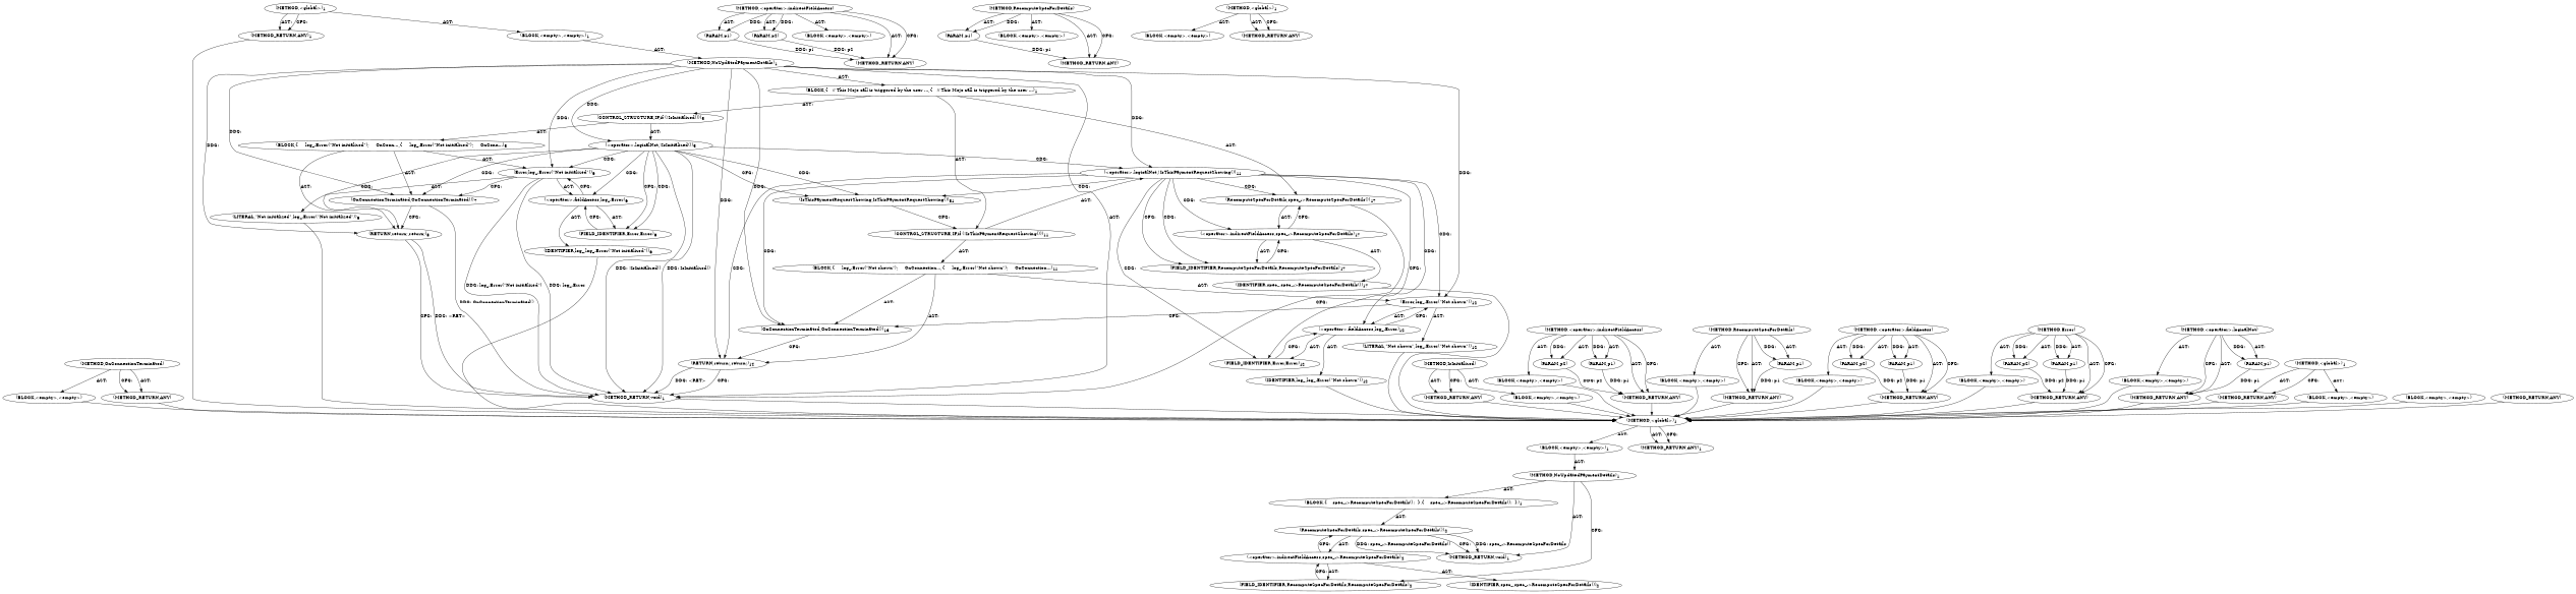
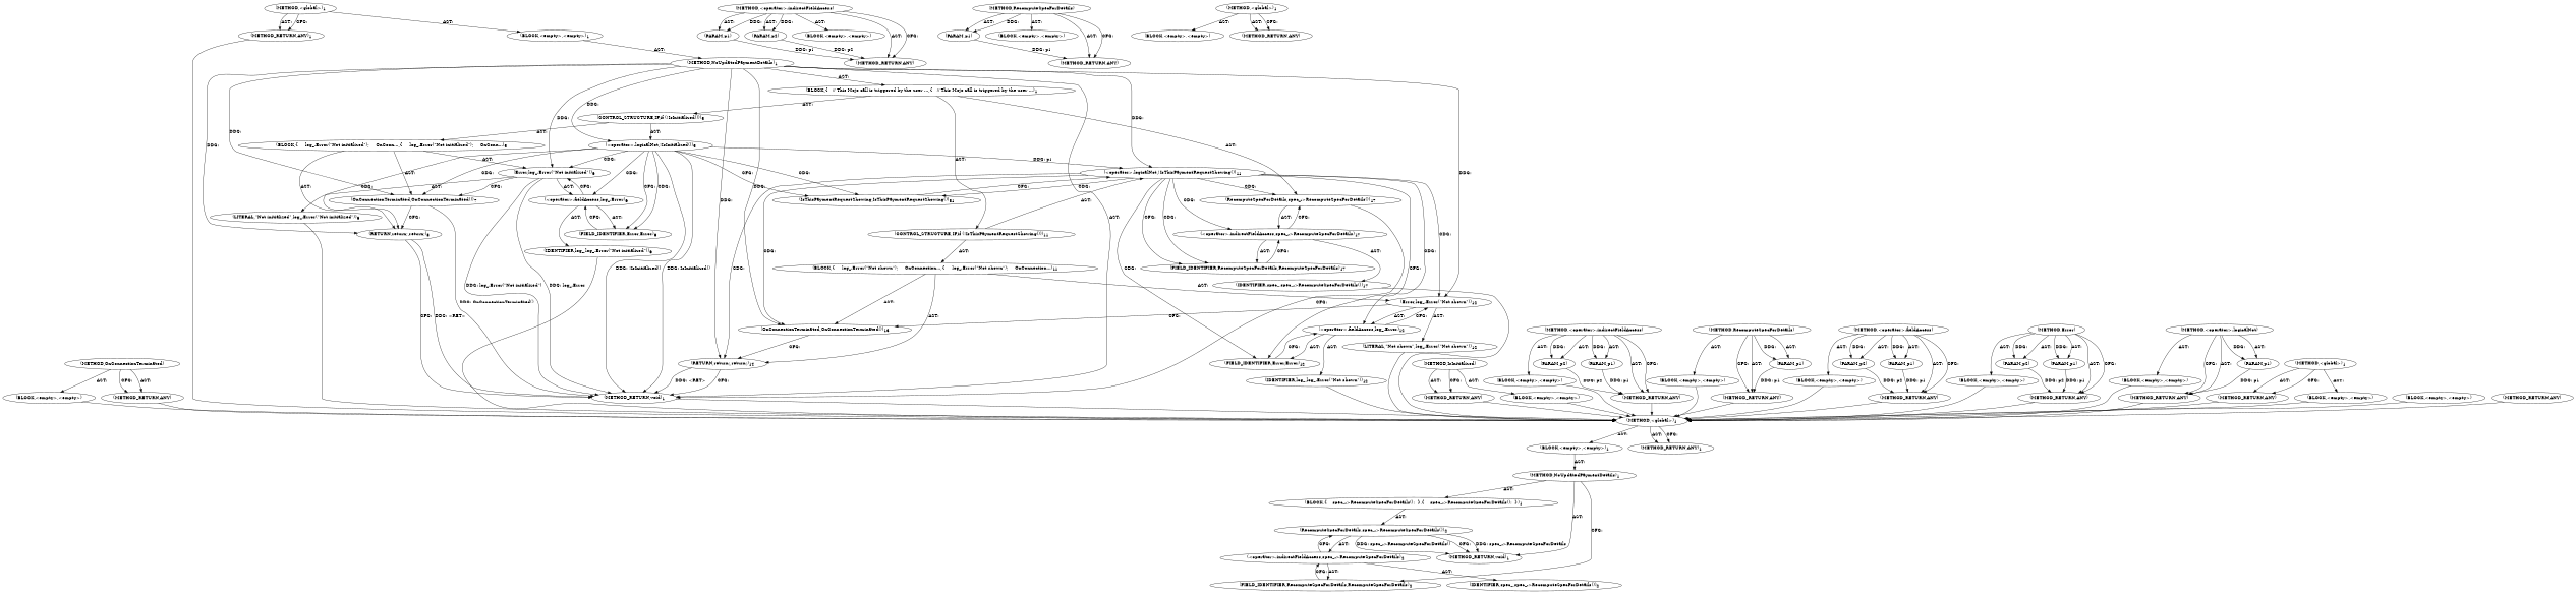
  digraph {
    n1 [label=<(METHOD,&lt;global&gt;)<SUB>1</SUB>>]
    n2 [label=<(BLOCK,&lt;empty&gt;,&lt;empty&gt;)<SUB>1</SUB>>]
    n3 [label=<(METHOD_RETURN,ANY)<SUB>1</SUB>>]
    n4 [label=<(METHOD,NoUpdatedPaymentDetails)<SUB>1</SUB>>]
    n5 [label=<(BLOCK,{    spec_-&gt;RecomputeSpecForDetails();  },{    spec_-&gt;RecomputeSpecForDetails();  })<SUB>1</SUB>>]
    n6 [label=<(FIELD_IDENTIFIER,RecomputeSpecForDetails,RecomputeSpecForDetails)<SUB>2</SUB>>]
    n7 [label=<(METHOD_RETURN,void)<SUB>1</SUB>>]
    n8 [label=<(RecomputeSpecForDetails,spec_-&gt;RecomputeSpecForDetails())<SUB>2</SUB>>]
    n9 [label=<(&lt;operator&gt;.indirectFieldAccess,spec_-&gt;RecomputeSpecForDetails)<SUB>2</SUB>>]
    n10 [label=<(IDENTIFIER,spec_,spec_-&gt;RecomputeSpecForDetails())<SUB>2</SUB>>]
    n11 [label=<(METHOD,&lt;operator&gt;.indirectFieldAccess)>]
    n12 [label=<(PARAM,p1)>]
    n13 [label=<(PARAM,p2)>]
    n14 [label=<(BLOCK,&lt;empty&gt;,&lt;empty&gt;)>]
    n15 [label=<(METHOD_RETURN,ANY)>]
    n16 [label=<(METHOD,RecomputeSpecForDetails)>]
    n17 [label=<(PARAM,p1)>]
    n18 [label=<(BLOCK,&lt;empty&gt;,&lt;empty&gt;)>]
    n19 [label=<(METHOD_RETURN,ANY)>]
    n20 [label=<(METHOD,&lt;global&gt;)<SUB>1</SUB>>]
    n21 [label=<(BLOCK,&lt;empty&gt;,&lt;empty&gt;)>]
    n22 [label=<(METHOD_RETURN,ANY)>]
    n23 [label=<(METHOD,OnConnectionTerminated)>]
    n24 [label=<(BLOCK,&lt;empty&gt;,&lt;empty&gt;)>]
    n25 [label=<(METHOD_RETURN,ANY)>]
    n26 [label=<(METHOD,&lt;global&gt;)<SUB>1</SUB>>]
    n27 [label=<(BLOCK,&lt;empty&gt;,&lt;empty&gt;)<SUB>1</SUB>>]
    n28 [label=<(METHOD_RETURN,ANY)<SUB>1</SUB>>]
    n29 [label=<(METHOD,NoUpdatedPaymentDetails)<SUB>1</SUB>>]
    n30 [label=<(BLOCK,{   // This Mojo call is triggered by the user ...,{   // This Mojo call is triggered by the user ...)<SUB>1</SUB>>]
    n31 [label=<(&lt;operator&gt;.logicalNot,!IsInitialized())<SUB>5</SUB>>]
    n32 [label=<(Error,log_.Error(&quot;Not initialized&quot;))<SUB>6</SUB>>]
    n33 [label=<(OnConnectionTerminated,OnConnectionTerminated())<SUB>7</SUB>>]
    n34 [label=<(RETURN,return;,return;)<SUB>8</SUB>>]
    n35 [label=<(&lt;operator&gt;.logicalNot,!IsThisPaymentRequestShowing())<SUB>11</SUB>>]
    n36 [label=<(Error,log_.Error(&quot;Not shown&quot;))<SUB>12</SUB>>]
    n37 [label=<(OnConnectionTerminated,OnConnectionTerminated())<SUB>13</SUB>>]
    n38 [label=<(RETURN,return;,return;)<SUB>14</SUB>>]
    n39 [label=<(METHOD_RETURN,void)<SUB>1</SUB>>]
    n40 [label=<(CONTROL_STRUCTURE,IF,if (!IsInitialized()))<SUB>5</SUB>>]
    n41 [label=<(CONTROL_STRUCTURE,IF,if (!IsThisPaymentRequestShowing()))<SUB>11</SUB>>]
    n42 [label=<(RecomputeSpecForDetails,spec_-&gt;RecomputeSpecForDetails())<SUB>17</SUB>>]
    n43 [label=<(&lt;operator&gt;.fieldAccess,log_.Error)<SUB>6</SUB>>]
    n44 [label=<(FIELD_IDENTIFIER,Error,Error)<SUB>6</SUB>>]
    n45 [label=<(IsThisPaymentRequestShowing,IsThisPaymentRequestShowing())<SUB>81</SUB>>]
    n46 [label=<(LITERAL,&quot;Not initialized&quot;,log_.Error(&quot;Not initialized&quot;))<SUB>6</SUB>>]
    n47 [label=<(&lt;operator&gt;.fieldAccess,log_.Error)<SUB>12</SUB>>]
    n48 [label=<(FIELD_IDENTIFIER,Error,Error)<SUB>12</SUB>>]
    n49 [label=<(&lt;operator&gt;.indirectFieldAccess,spec_-&gt;RecomputeSpecForDetails)<SUB>17</SUB>>]
    n50 [label=<(FIELD_IDENTIFIER,RecomputeSpecForDetails,RecomputeSpecForDetails)<SUB>17</SUB>>]
    n51 [label=<(LITERAL,&quot;Not shown&quot;,log_.Error(&quot;Not shown&quot;))<SUB>12</SUB>>]
    n52 [label=<(BLOCK,{     log_.Error(&quot;Not initialized&quot;);     OnConn...,{     log_.Error(&quot;Not initialized&quot;);     OnConn...)<SUB>5</SUB>>]
    n53 [label=<(BLOCK,{     log_.Error(&quot;Not shown&quot;);     OnConnection...,{     log_.Error(&quot;Not shown&quot;);     OnConnection...)<SUB>11</SUB>>]
    n54 [label=<(IDENTIFIER,log_,log_.Error(&quot;Not initialized&quot;))<SUB>6</SUB>>]
    n55 [label=<(IDENTIFIER,log_,log_.Error(&quot;Not shown&quot;))<SUB>12</SUB>>]
    n56 [label=<(IDENTIFIER,spec_,spec_-&gt;RecomputeSpecForDetails())<SUB>17</SUB>>]
    n57 [label=<(METHOD,IsInitialized)>]
    n58 [label=<(BLOCK,&lt;empty&gt;,&lt;empty&gt;)>]
    n59 [label=<(METHOD_RETURN,ANY)>]
    n60 [label=<(METHOD,&lt;operator&gt;.indirectFieldAccess)>]
    n61 [label=<(PARAM,p1)>]
    n62 [label=<(PARAM,p2)>]
    n63 [label=<(BLOCK,&lt;empty&gt;,&lt;empty&gt;)>]
    n64 [label=<(METHOD_RETURN,ANY)>]
    n65 [label=<(METHOD,RecomputeSpecForDetails)>]
    n66 [label=<(PARAM,p1)>]
    n67 [label=<(BLOCK,&lt;empty&gt;,&lt;empty&gt;)>]
    n68 [label=<(METHOD_RETURN,ANY)>]
    n69 [label=<(METHOD,&lt;operator&gt;.fieldAccess)>]
    n70 [label=<(PARAM,p1)>]
    n71 [label=<(PARAM,p2)>]
    n72 [label=<(BLOCK,&lt;empty&gt;,&lt;empty&gt;)>]
    n73 [label=<(METHOD_RETURN,ANY)>]
    n74 [label=<(METHOD,Error)>]
    n75 [label=<(PARAM,p1)>]
    n76 [label=<(PARAM,p2)>]
    n77 [label=<(BLOCK,&lt;empty&gt;,&lt;empty&gt;)>]
    n78 [label=<(METHOD_RETURN,ANY)>]
    n79 [label=<(METHOD,&lt;operator&gt;.logicalNot)>]
    n80 [label=<(PARAM,p1)>]
    n81 [label=<(BLOCK,&lt;empty&gt;,&lt;empty&gt;)>]
    n82 [label=<(METHOD_RETURN,ANY)>]
    n83 [label=<(METHOD,&lt;global&gt;)<SUB>1</SUB>>]
    n84 [label=<(BLOCK,&lt;empty&gt;,&lt;empty&gt;)>]
    n85 [label=<(METHOD_RETURN,ANY)>]
    n86 [label=<(BLOCK,&lt;empty&gt;,&lt;empty&gt;)>]
    n87 [label=<(METHOD_RETURN,ANY)>]
    n1 -> n2 [label="AST: "]
    n1 -> n3 [label="AST: "]
    n1 -> n3 [label="CFG: "]
    n2 -> n4 [label="AST: "]
    n4 -> n5 [label="AST: "]
    n4 -> n6 [label="CFG: "]
    n4 -> n7 [label="AST: "]
    n5 -> n8 [label="AST: "]
    n6 -> n9 [label="CFG: "]
    n8 -> n7 [label="CFG: "]
    n8 -> n7 [label="DDG: spec_-&gt;RecomputeSpecForDetails"]
    n8 -> n7 [label="DDG: spec_-&gt;RecomputeSpecForDetails()"]
    n8 -> n9 [label="AST: "]
    n9 -> n6 [label="AST: "]
    n9 -> n8 [label="CFG: "]
    n9 -> n10 [label="AST: "]
    n11 -> n12 [label="AST: "]
    n11 -> n12 [label="DDG: "]
    n11 -> n13 [label="AST: "]
    n11 -> n13 [label="DDG: "]
    n11 -> n14 [label="AST: "]
    n11 -> n15 [label="AST: "]
    n11 -> n15 [label="CFG: "]
    n12 -> n15 [label="DDG: p1"]
    n13 -> n15 [label="DDG: p2"]
    n16 -> n17 [label="AST: "]
    n16 -> n17 [label="DDG: "]
    n16 -> n18 [label="AST: "]
    n16 -> n19 [label="AST: "]
    n16 -> n19 [label="CFG: "]
    n17 -> n19 [label="DDG: p1"]
    n20 -> n21 [label="AST: "]
    n20 -> n22 [label="AST: "]
    n20 -> n22 [label="CFG: "]
    n23 -> n24 [label="AST: "]
    n23 -> n25 [label="AST: "]
    n23 -> n25 [label="CFG: "]
    n24 -> n1
    n25 -> n1
    n26 -> n27 [label="AST: "]
    n26 -> n28 [label="AST: "]
    n26 -> n28 [label="CFG: "]
    n27 -> n29 [label="AST: "]
    n28 -> n1
    n29 -> n30 [label="AST: "]
    n29 -> n31 [label="DDG: "]
    n29 -> n32 [label="DDG: "]
    n29 -> n33 [label="DDG: "]
    n29 -> n34 [label="DDG: "]
    n29 -> n35 [label="DDG: "]
    n29 -> n36 [label="DDG: "]
    n29 -> n37 [label="DDG: "]
    n29 -> n38 [label="DDG: "]
    n29 -> n39 [label="AST: "]
    n30 -> n40 [label="AST: "]
    n30 -> n41 [label="AST: "]
    n30 -> n42 [label="AST: "]
    n31 -> n32 [label="CDG: "]
    n31 -> n33 [label="CDG: "]
    n31 -> n34 [label="CDG: "]
-   n31 -> n35 [label="CDG: "]
+   n31 -> n35 [label="DDG: p1"]
    n31 -> n39 [label="DDG: IsInitialized()"]
    n31 -> n39 [label="DDG: !IsInitialized()"]
    n31 -> n43 [label="CDG: "]
    n31 -> n44 [label="CFG: "]
    n31 -> n44 [label="CDG: "]
    n31 -> n45 [label="CFG: "]
    n31 -> n45 [label="CDG: "]
    n32 -> n33 [label="CFG: "]
    n32 -> n39 [label="DDG: log_.Error"]
    n32 -> n39 [label="DDG: log_.Error(&quot;Not initialized&quot;)"]
    n32 -> n43 [label="AST: "]
    n32 -> n46 [label="AST: "]
    n33 -> n34 [label="CFG: "]
    n33 -> n39 [label="DDG: OnConnectionTerminated()"]
    n34 -> n39 [label="CFG: "]
    n34 -> n39 [label="DDG: &lt;RET&gt;"]
    n35 -> n36 [label="CDG: "]
    n35 -> n37 [label="CDG: "]
    n35 -> n38 [label="CDG: "]
    n35 -> n42 [label="CDG: "]
    n35 -> n45 [label="CDG: "]
    n35 -> n47 [label="CDG: "]
    n35 -> n48 [label="CFG: "]
    n35 -> n48 [label="CDG: "]
    n35 -> n49 [label="CDG: "]
    n35 -> n50 [label="CFG: "]
    n35 -> n50 [label="CDG: "]
    n36 -> n37 [label="CFG: "]
    n36 -> n47 [label="AST: "]
    n36 -> n51 [label="AST: "]
    n37 -> n38 [label="CFG: "]
    n38 -> n39 [label="CFG: "]
    n38 -> n39 [label="DDG: &lt;RET&gt;"]
    n39 -> n1
    n40 -> n31 [label="AST: "]
    n40 -> n52 [label="AST: "]
    n41 -> n35 [label="AST: "]
    n41 -> n53 [label="AST: "]
    n42 -> n39 [label="CFG: "]
    n42 -> n49 [label="AST: "]
    n43 -> n32 [label="CFG: "]
    n43 -> n44 [label="AST: "]
    n43 -> n54 [label="AST: "]
    n44 -> n43 [label="CFG: "]
-   n45 -> n41 [label="CFG: "]
+   n45 -> n35 [label="CFG: "]
    n46 -> n1
    n47 -> n36 [label="CFG: "]
    n47 -> n48 [label="AST: "]
    n47 -> n55 [label="AST: "]
    n48 -> n47 [label="CFG: "]
    n49 -> n42 [label="CFG: "]
    n49 -> n50 [label="AST: "]
    n49 -> n56 [label="AST: "]
    n50 -> n49 [label="CFG: "]
    n51 -> n1
    n52 -> n32 [label="AST: "]
    n52 -> n33 [label="AST: "]
    n52 -> n34 [label="AST: "]
    n53 -> n36 [label="AST: "]
    n53 -> n37 [label="AST: "]
    n53 -> n38 [label="AST: "]
    n54 -> n1
    n55 -> n1
    n56 -> n1
    n57 -> n58 [label="AST: "]
    n57 -> n59 [label="AST: "]
    n57 -> n59 [label="CFG: "]
    n58 -> n1
    n59 -> n1
    n60 -> n61 [label="AST: "]
    n60 -> n61 [label="DDG: "]
    n60 -> n62 [label="AST: "]
    n60 -> n62 [label="DDG: "]
    n60 -> n63 [label="AST: "]
    n60 -> n64 [label="AST: "]
    n60 -> n64 [label="CFG: "]
    n61 -> n64 [label="DDG: p1"]
    n62 -> n64 [label="DDG: p2"]
    n63 -> n1
    n64 -> n1
    n65 -> n66 [label="AST: "]
    n65 -> n66 [label="DDG: "]
    n65 -> n67 [label="AST: "]
    n65 -> n68 [label="AST: "]
    n65 -> n68 [label="CFG: "]
    n66 -> n68 [label="DDG: p1"]
    n67 -> n1
    n68 -> n1
    n69 -> n70 [label="AST: "]
    n69 -> n70 [label="DDG: "]
    n69 -> n71 [label="AST: "]
    n69 -> n71 [label="DDG: "]
    n69 -> n72 [label="AST: "]
    n69 -> n73 [label="AST: "]
    n69 -> n73 [label="CFG: "]
    n70 -> n73 [label="DDG: p1"]
    n71 -> n73 [label="DDG: p2"]
    n72 -> n1
    n73 -> n1
    n74 -> n75 [label="AST: "]
    n74 -> n75 [label="DDG: "]
    n74 -> n76 [label="AST: "]
    n74 -> n76 [label="DDG: "]
    n74 -> n77 [label="AST: "]
    n74 -> n78 [label="AST: "]
    n74 -> n78 [label="CFG: "]
    n75 -> n78 [label="DDG: p1"]
    n76 -> n78 [label="DDG: p2"]
    n77 -> n1
    n78 -> n1
    n79 -> n80 [label="AST: "]
    n79 -> n80 [label="DDG: "]
    n79 -> n81 [label="AST: "]
    n79 -> n82 [label="AST: "]
    n79 -> n82 [label="CFG: "]
    n80 -> n82 [label="DDG: p1"]
    n81 -> n1
    n82 -> n1
    n83 -> n84 [label="AST: "]
    n83 -> n85 [label="AST: "]
    n83 -> n85 [label="CFG: "]
    n84 -> n1
    n85 -> n1
    n86 -> n1
    n87 -> n1
  }
